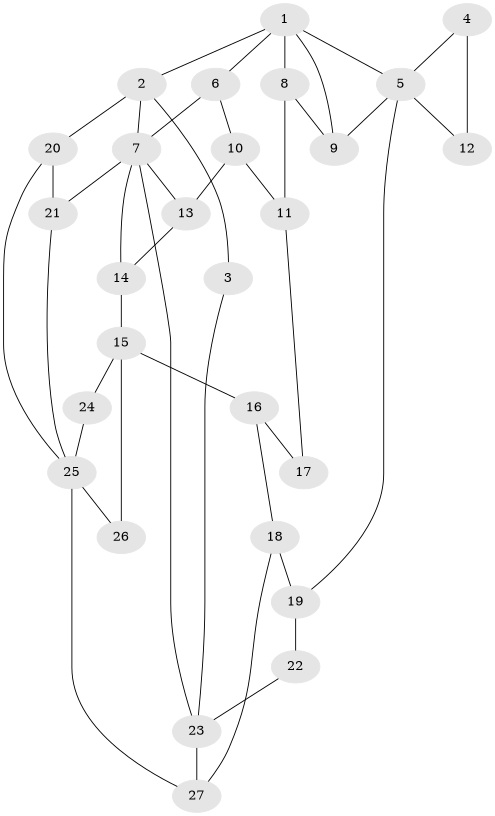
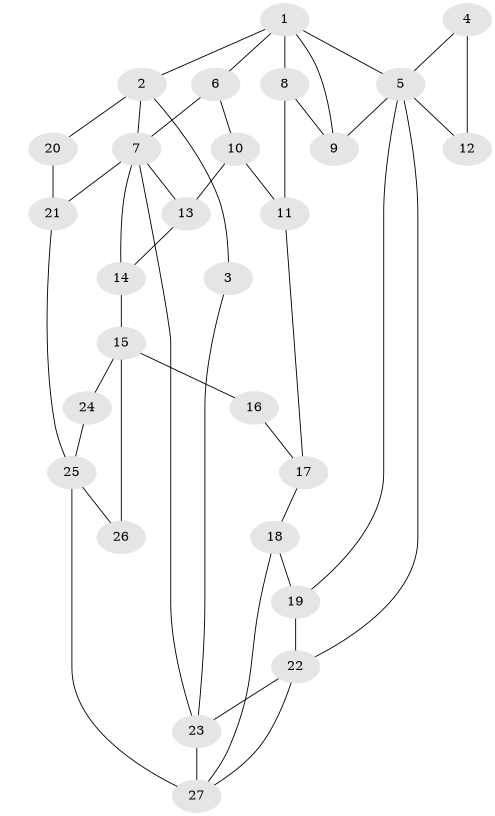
  graph {
    node [color=gray90 style=filled]
    edge [weight=1.0]
    1
    2
    5
    6
    8
    9
    3
    7
    20
    12
    19
    22
    10
    11
    23
    13
    14
    21
    25
    4
    27
    15
    17
    18
    16
    24
    26
    1 -- 2
    1 -- 5
    1 -- 6
    1 -- 8
    1 -- 9
    2 -- 3
    2 -- 7
    2 -- 20
    5 -- 9
    5 -- 12
    5 -- 19
+   5 -- 22
    6 -- 7 [weight=2.0]
    6 -- 10
    8 -- 9
    8 -- 11
    3 -- 23
    7 -- 23
    7 -- 13
    7 -- 14
    7 -- 21
    20 -- 21
-   20 -- 25
    19 -- 22
    22 -- 23
+   22 -- 27
    10 -- 11
    10 -- 13
    11 -- 17
    23 -- 27
    13 -- 14 [weight=2.0]
    14 -- 15 [weight=2.0]
    21 -- 25
    25 -- 27 [weight=2.0]
    25 -- 26 [weight=2.0]
    4 -- 5
    4 -- 12 [weight=2.0]
    15 -- 16 [weight=2.0]
    15 -- 24
    15 -- 26
-   16 -- 18
+   17 -- 18
    18 -- 19
    18 -- 27
    16 -- 17
    24 -- 25
  }
